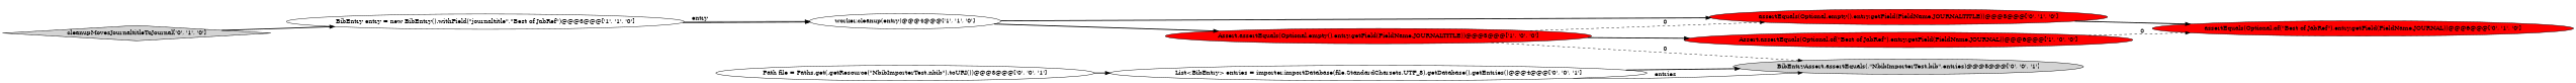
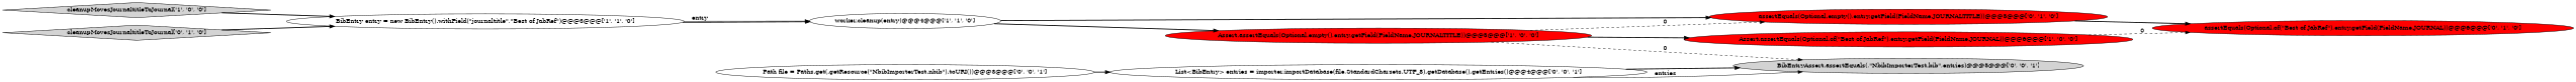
  digraph {
    rankdir=LR
    node [fillcolor=white shape=ellipse style=filled]
    edge [style=bold]
    n1 [label="BibEntry entry = new BibEntry().withField(\"journaltitle\",\"Best of JabRef\")@@@3@@@['1', '1', '0']"]
    n2 [label="worker.cleanup(entry)@@@4@@@['1', '1', '0']"]
    n3 [fillcolor=red label="Assert.assertEquals(Optional.empty(),entry.getField(FieldName.JOURNALTITLE))@@@5@@@['1', '0', '0']"]
    n4 [fillcolor=red label="assertEquals(Optional.empty(),entry.getField(FieldName.JOURNALTITLE))@@@5@@@['0', '1', '0']"]
    n5 [label="Path file = Paths.get(.getResource(\"NbibImporterTest.nbib\").toURI())@@@3@@@['0', '0', '1']"]
    n6 [label="List<BibEntry> entries = importer.importDatabase(file,StandardCharsets.UTF_8).getDatabase().getEntries()@@@4@@@['0', '0', '1']"]
    n7 [fillcolor=lightgray label="BibEntryAssert.assertEquals(,\"NbibImporterTest.bib\",entries)@@@5@@@['0', '0', '1']"]
    n8 [fillcolor=red label="assertEquals(Optional.of(\"Best of JabRef\"),entry.getField(FieldName.JOURNAL))@@@6@@@['0', '1', '0']"]
+   n9 [fillcolor=lightgray label="cleanupMovesJournaltitleToJournal['1', '0', '0']" shape=diamond]
    n10 [fillcolor=red label="Assert.assertEquals(Optional.of(\"Best of JabRef\"),entry.getField(FieldName.JOURNAL))@@@6@@@['1', '0', '0']"]
    n11 [fillcolor=lightgray label="cleanupMovesJournaltitleToJournal['0', '1', '0']" shape=diamond]
    n1 -> n2 [label=entry style=solid]
    n1 -> n2
    n2 -> n3
    n2 -> n4
    n3 -> n4 [label=0 style=dashed]
    n3 -> n7 [label=0 style=dashed]
    n3 -> n10
    n4 -> n8
    n5 -> n6
    n6 -> n7
    n6 -> n7 [label=entries style=solid]
+   n9 -> n1
    n10 -> n8 [label=0 style=dashed]
    n11 -> n1
  }
